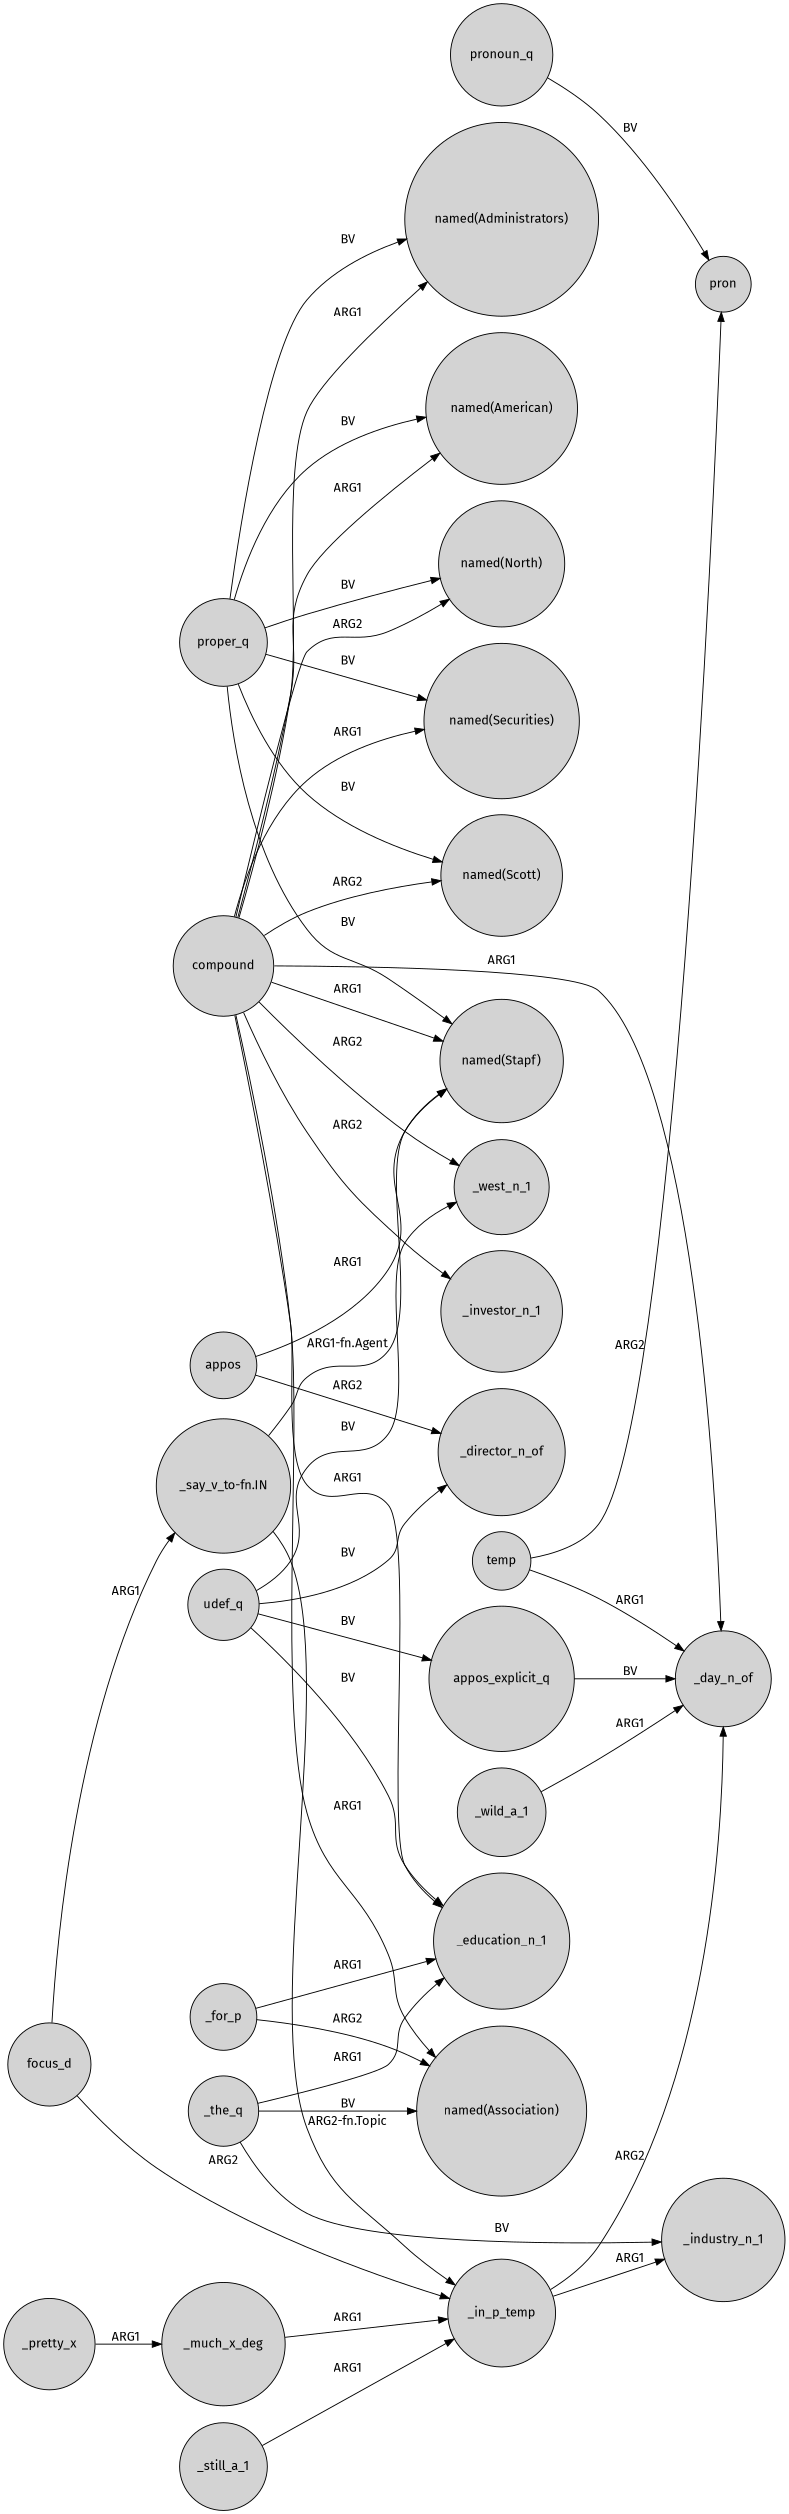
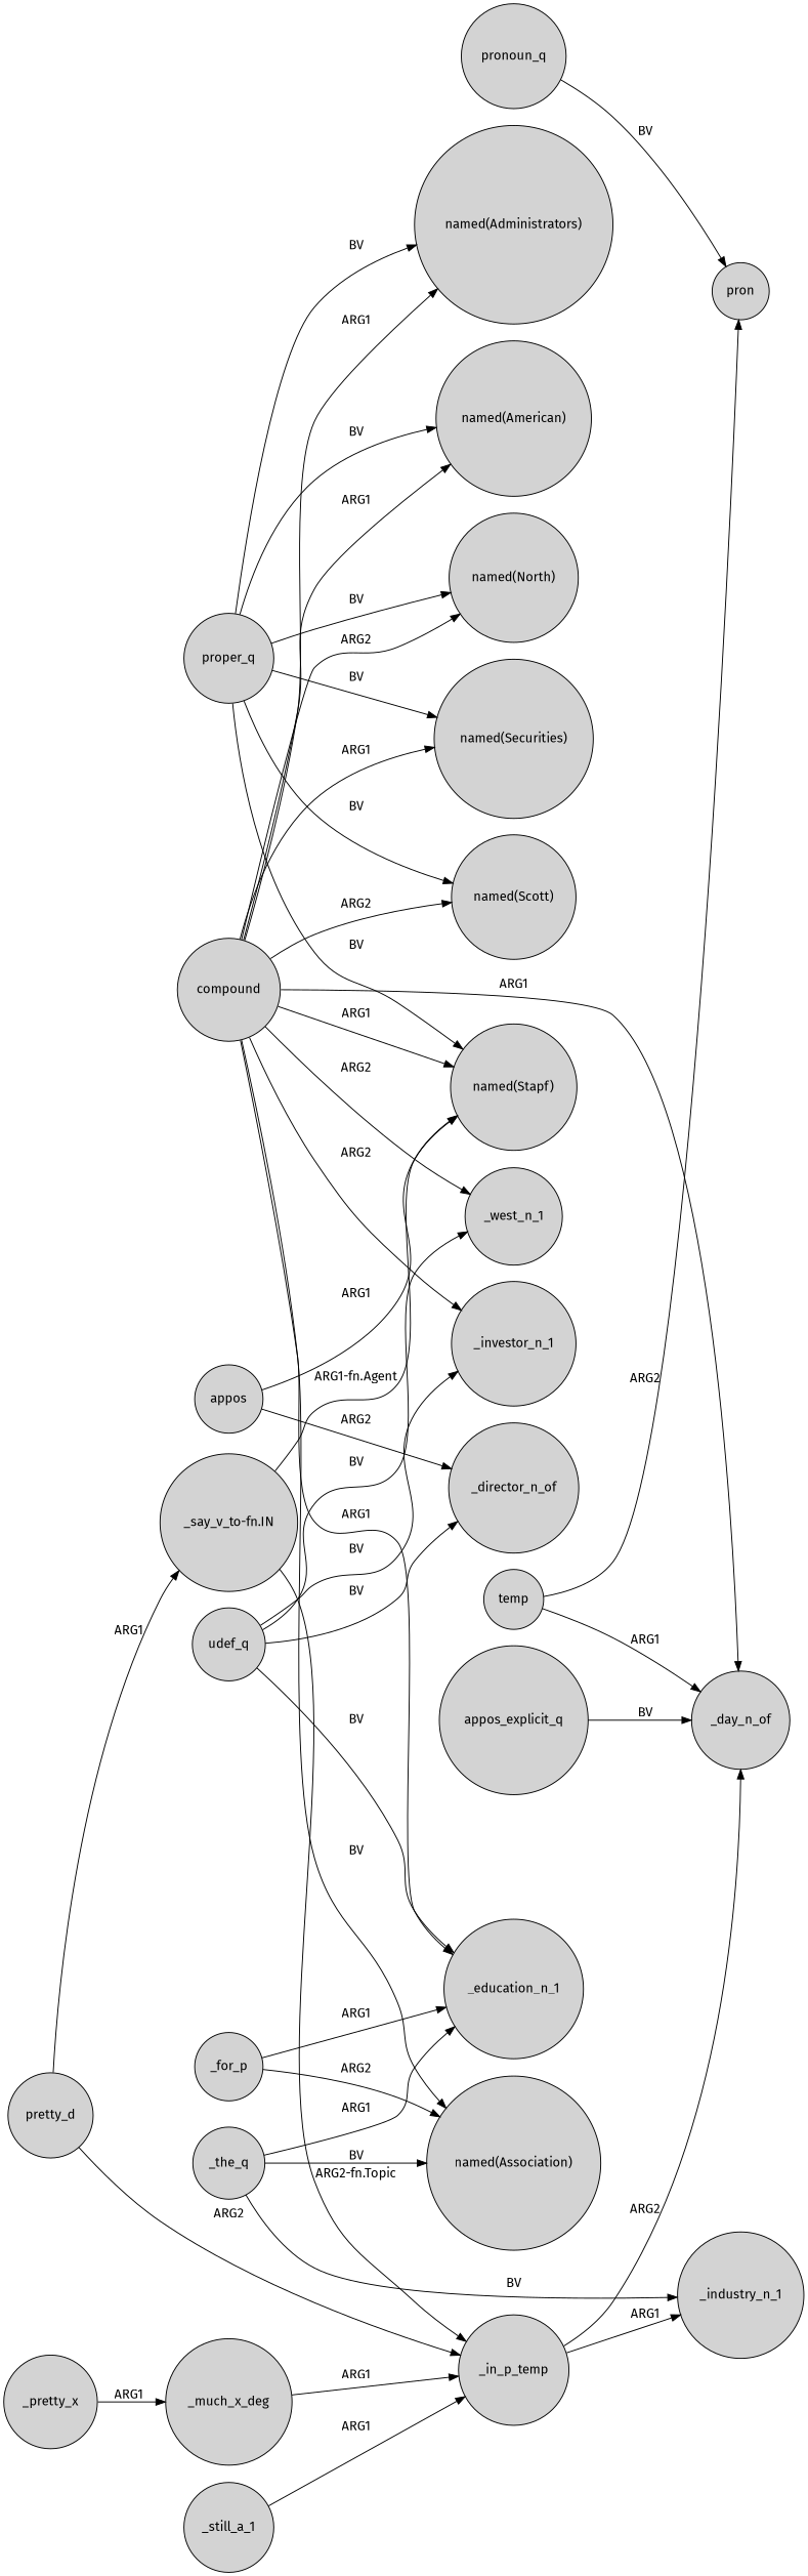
  digraph {
    fontname="Fira Sans"
    rankdir=LR
    node [fontname="Fira Sans" shape=circle style=filled]
    edge [fontname="Fira Sans"]
    compound
    "named(North)"
    _west_n_1
    _investor_n_1
    "named(American)"
    "named(Stapf)"
    _education_n_1
    _day_n_of
    "named(Scott)"
    "named(Administrators)"
    "named(Securities)"
    "named(Association)"
-   focus_d
+   focus_d [label=pretty_d]
    _in_p_temp
    "_say_v_to-fn.IN"
    _industry_n_1
    _much_x_deg
    proper_q
    n19 [label=temp]
    pron
    udef_q
    _director_n_of
    appos
-   _wild_a_1
    _pretty_x
    _the_q
    _for_p
    pronoun_q
    n29 [label=appos_explicit_q]
    _still_a_1
    compound -> "named(North)" [label=ARG2]
    compound -> _west_n_1 [label=ARG2]
    compound -> _investor_n_1 [label=ARG2]
    compound -> "named(American)" [label=ARG1]
    compound -> "named(Stapf)" [label=ARG1]
    compound -> _education_n_1 [label=ARG1]
    compound -> _day_n_of [label=ARG1]
    compound -> "named(Scott)" [label=ARG2]
    compound -> "named(Administrators)" [label=ARG1]
    compound -> "named(Securities)" [label=ARG1]
-   compound -> "named(Association)" [label=ARG1]
+   compound -> "named(Association)" [label=BV]
    focus_d -> _in_p_temp [label=ARG2]
    focus_d -> "_say_v_to-fn.IN" [label=ARG1]
    _in_p_temp -> _day_n_of [label=ARG2]
    _in_p_temp -> _industry_n_1 [label=ARG1]
    "_say_v_to-fn.IN" -> "named(Stapf)" [label="ARG1-fn.Agent"]
    "_say_v_to-fn.IN" -> _in_p_temp [label="ARG2-fn.Topic"]
    _much_x_deg -> _in_p_temp [label=ARG1]
    proper_q -> "named(North)" [label=BV]
    proper_q -> "named(American)" [label=BV]
    proper_q -> "named(Stapf)" [label=BV]
    proper_q -> "named(Scott)" [label=BV]
    proper_q -> "named(Administrators)" [label=BV]
    proper_q -> "named(Securities)" [label=BV]
    n19 -> _day_n_of [label=ARG1]
    n19 -> pron [label=ARG2]
    udef_q -> _west_n_1 [label=BV]
-   udef_q -> n29 [label=BV]
+   udef_q -> _investor_n_1 [label=BV]
    udef_q -> _education_n_1 [label=BV]
    udef_q -> _director_n_of [label=BV]
    appos -> "named(Stapf)" [label=ARG1]
    appos -> _director_n_of [label=ARG2]
-   _wild_a_1 -> _day_n_of [label=ARG1]
    _pretty_x -> _much_x_deg [label=ARG1]
    _the_q -> _education_n_1 [label=ARG1]
    _the_q -> "named(Association)" [label=BV]
    _the_q -> _industry_n_1 [label=BV]
    _for_p -> _education_n_1 [label=ARG1]
    _for_p -> "named(Association)" [label=ARG2]
    pronoun_q -> pron [label=BV]
    n29 -> _day_n_of [label=BV]
    _still_a_1 -> _in_p_temp [label=ARG1]
  }
